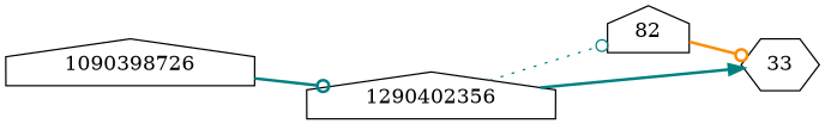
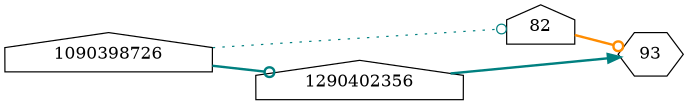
  strict digraph {
    rankdir=LR
    node [shape=house]
    edge [arrowhead=odot color=teal style=bold]
    n1 [label=82]
    1290402356
-   93 [shape=hexagon label=33]
+   93 [shape=hexagon]
    n4 [label=1090398726]
    n1 -> 93 [color=darkorange]
-   1290402356 -> n1 [style=dotted]
+   n4 -> n1 [style=dotted]
    1290402356 -> 93 [arrowhead=normal]
    n4 -> 1290402356
  }
